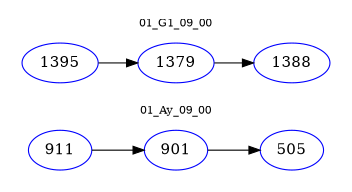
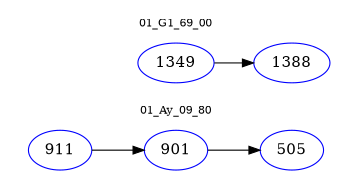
  digraph {
    rankdir=LR
    node [color=blue]
    edge [color=black]
    n1 [label=911]
    n2 [label=901]
    n3 [label=505]
-   n4 [label=1395]
-   n5 [label=1379]
+   n5 [label=1349]
    n6 [label=1388]
    subgraph cluster_1 {
      color=white
      fontsize=10
-     label="01_Ay_09_00"
+     label="01_Ay_09_80"
      n1
      n2
      n3
    }
    subgraph cluster_2 {
      color=white
      fontsize=10
-     label="01_G1_09_00"
-     n4
+     label="01_G1_69_00"
      n5
      n6
    }
    n1 -> n2
    n2 -> n3
-   n4 -> n5
    n5 -> n6
  }
